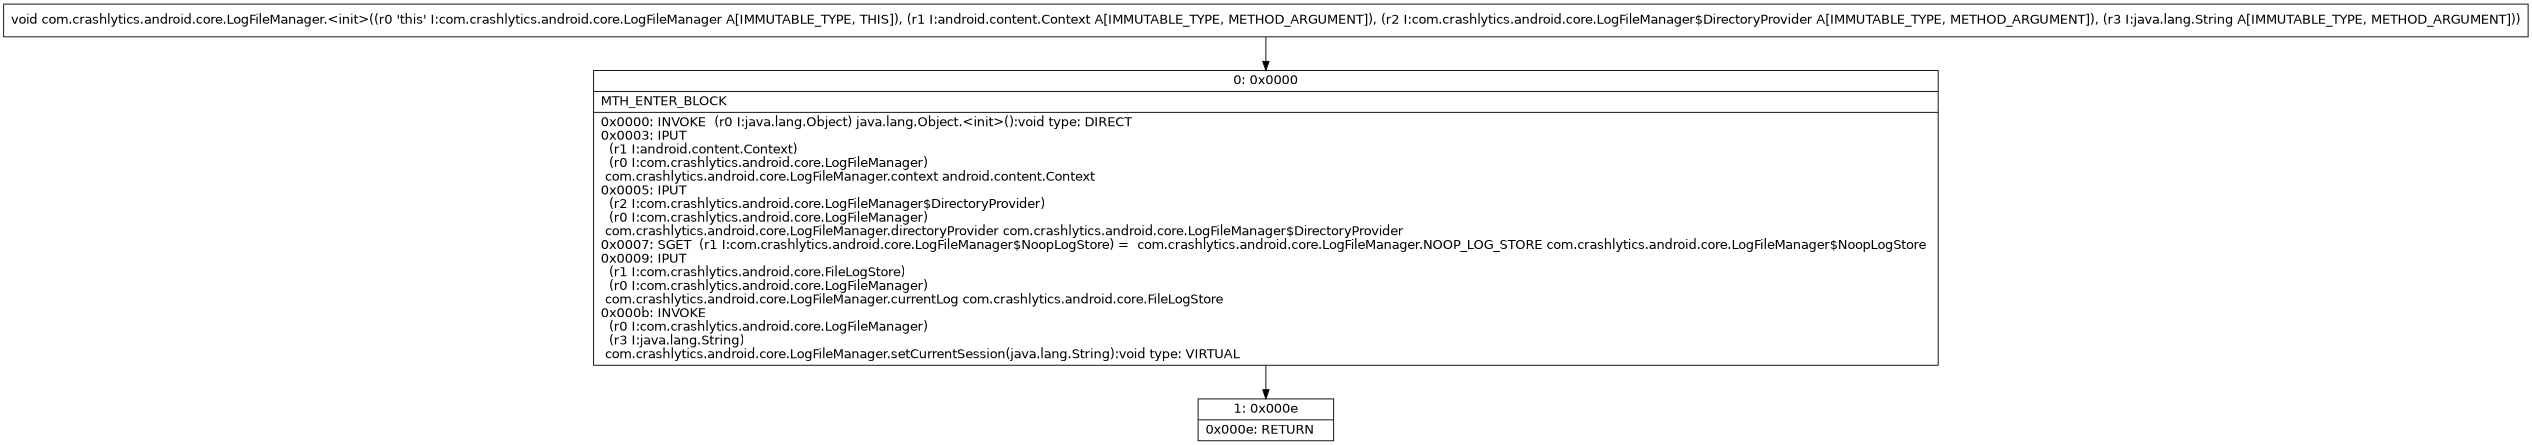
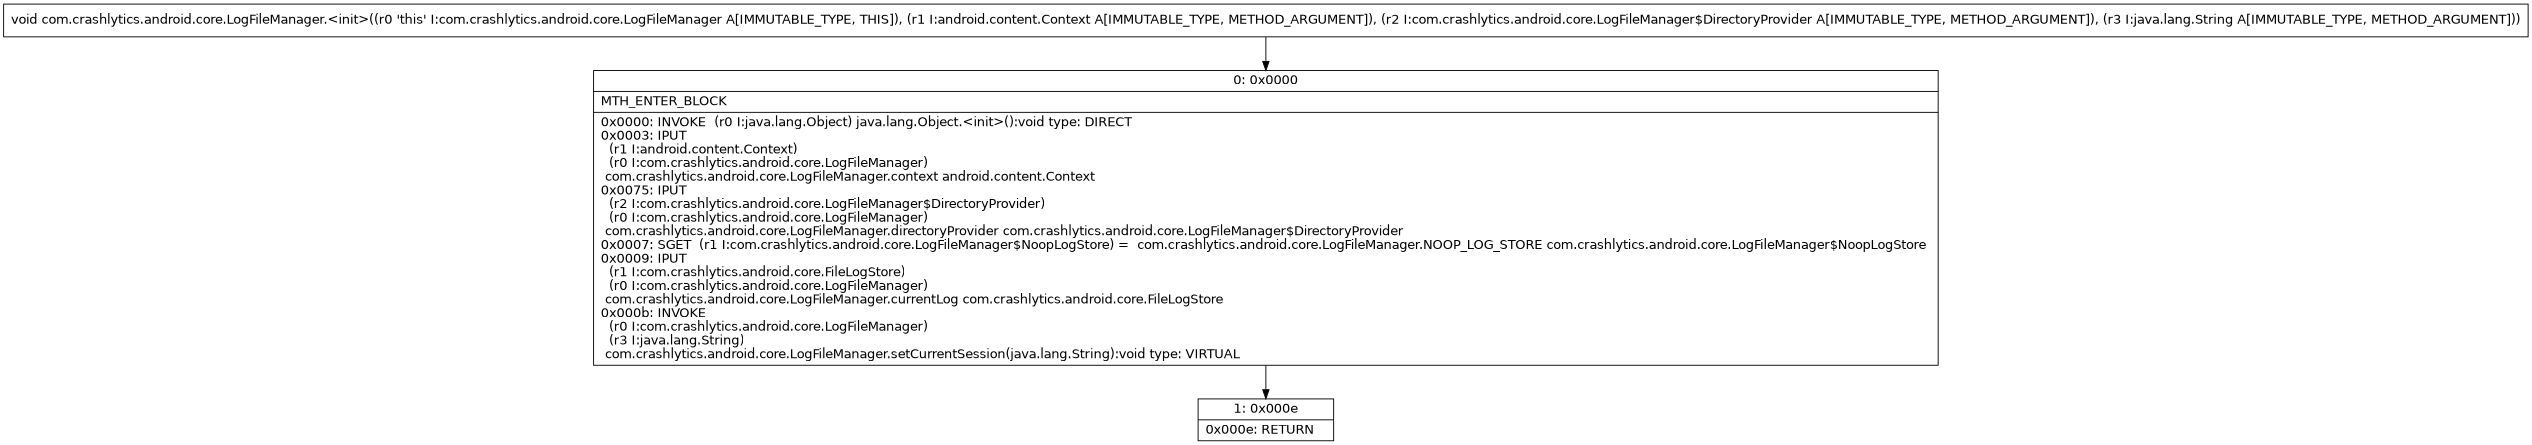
  digraph {
    fontname="DejaVu Sans"
    node [shape=record fontname="DejaVu Sans"]
    edge [fontname="DejaVu Sans"]
-   n1 [label="{0\:\ 0x0000|MTH_ENTER_BLOCK\l|0x0000: INVOKE  (r0 I:java.lang.Object) java.lang.Object.\<init\>():void type: DIRECT \l0x0003: IPUT  \l  (r1 I:android.content.Context)\l  (r0 I:com.crashlytics.android.core.LogFileManager)\l com.crashlytics.android.core.LogFileManager.context android.content.Context \l0x0005: IPUT  \l  (r2 I:com.crashlytics.android.core.LogFileManager$DirectoryProvider)\l  (r0 I:com.crashlytics.android.core.LogFileManager)\l com.crashlytics.android.core.LogFileManager.directoryProvider com.crashlytics.android.core.LogFileManager$DirectoryProvider \l0x0007: SGET  (r1 I:com.crashlytics.android.core.LogFileManager$NoopLogStore) =  com.crashlytics.android.core.LogFileManager.NOOP_LOG_STORE com.crashlytics.android.core.LogFileManager$NoopLogStore \l0x0009: IPUT  \l  (r1 I:com.crashlytics.android.core.FileLogStore)\l  (r0 I:com.crashlytics.android.core.LogFileManager)\l com.crashlytics.android.core.LogFileManager.currentLog com.crashlytics.android.core.FileLogStore \l0x000b: INVOKE  \l  (r0 I:com.crashlytics.android.core.LogFileManager)\l  (r3 I:java.lang.String)\l com.crashlytics.android.core.LogFileManager.setCurrentSession(java.lang.String):void type: VIRTUAL \l}"]
+   n1 [label="{0\:\ 0x0000|MTH_ENTER_BLOCK\l|0x0000: INVOKE  (r0 I:java.lang.Object) java.lang.Object.\<init\>():void type: DIRECT \l0x0003: IPUT  \l  (r1 I:android.content.Context)\l  (r0 I:com.crashlytics.android.core.LogFileManager)\l com.crashlytics.android.core.LogFileManager.context android.content.Context \l0x0075: IPUT  \l  (r2 I:com.crashlytics.android.core.LogFileManager$DirectoryProvider)\l  (r0 I:com.crashlytics.android.core.LogFileManager)\l com.crashlytics.android.core.LogFileManager.directoryProvider com.crashlytics.android.core.LogFileManager$DirectoryProvider \l0x0007: SGET  (r1 I:com.crashlytics.android.core.LogFileManager$NoopLogStore) =  com.crashlytics.android.core.LogFileManager.NOOP_LOG_STORE com.crashlytics.android.core.LogFileManager$NoopLogStore \l0x0009: IPUT  \l  (r1 I:com.crashlytics.android.core.FileLogStore)\l  (r0 I:com.crashlytics.android.core.LogFileManager)\l com.crashlytics.android.core.LogFileManager.currentLog com.crashlytics.android.core.FileLogStore \l0x000b: INVOKE  \l  (r0 I:com.crashlytics.android.core.LogFileManager)\l  (r3 I:java.lang.String)\l com.crashlytics.android.core.LogFileManager.setCurrentSession(java.lang.String):void type: VIRTUAL \l}"]
    n2 [label="{1\:\ 0x000e|0x000e: RETURN   \l}"]
    n3 [label="{void com.crashlytics.android.core.LogFileManager.\<init\>((r0 'this' I:com.crashlytics.android.core.LogFileManager A[IMMUTABLE_TYPE, THIS]), (r1 I:android.content.Context A[IMMUTABLE_TYPE, METHOD_ARGUMENT]), (r2 I:com.crashlytics.android.core.LogFileManager$DirectoryProvider A[IMMUTABLE_TYPE, METHOD_ARGUMENT]), (r3 I:java.lang.String A[IMMUTABLE_TYPE, METHOD_ARGUMENT])) }"]
    n1 -> n2
    n3 -> n1
  }
